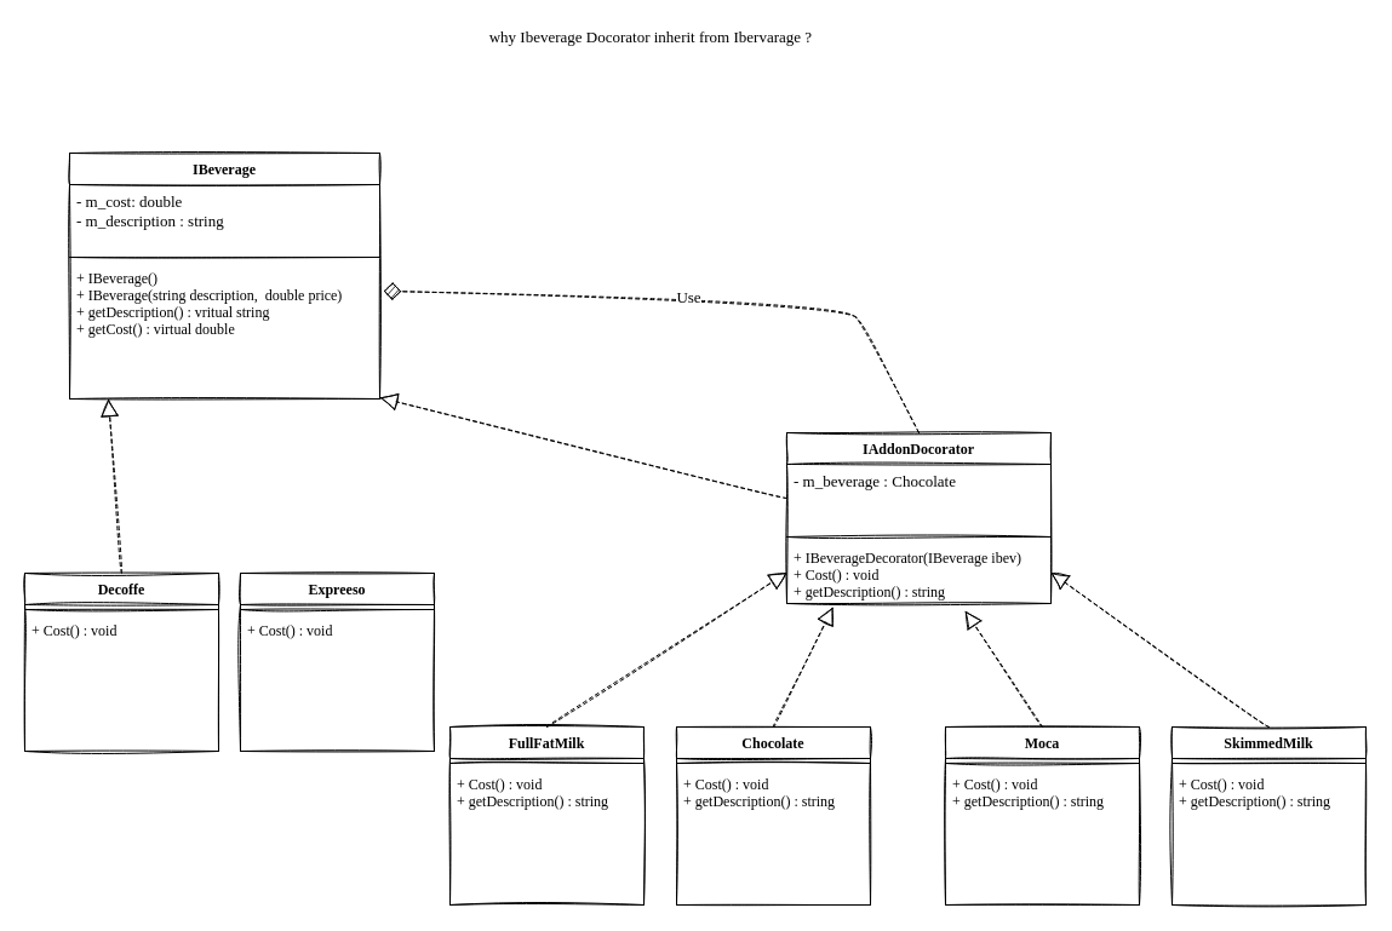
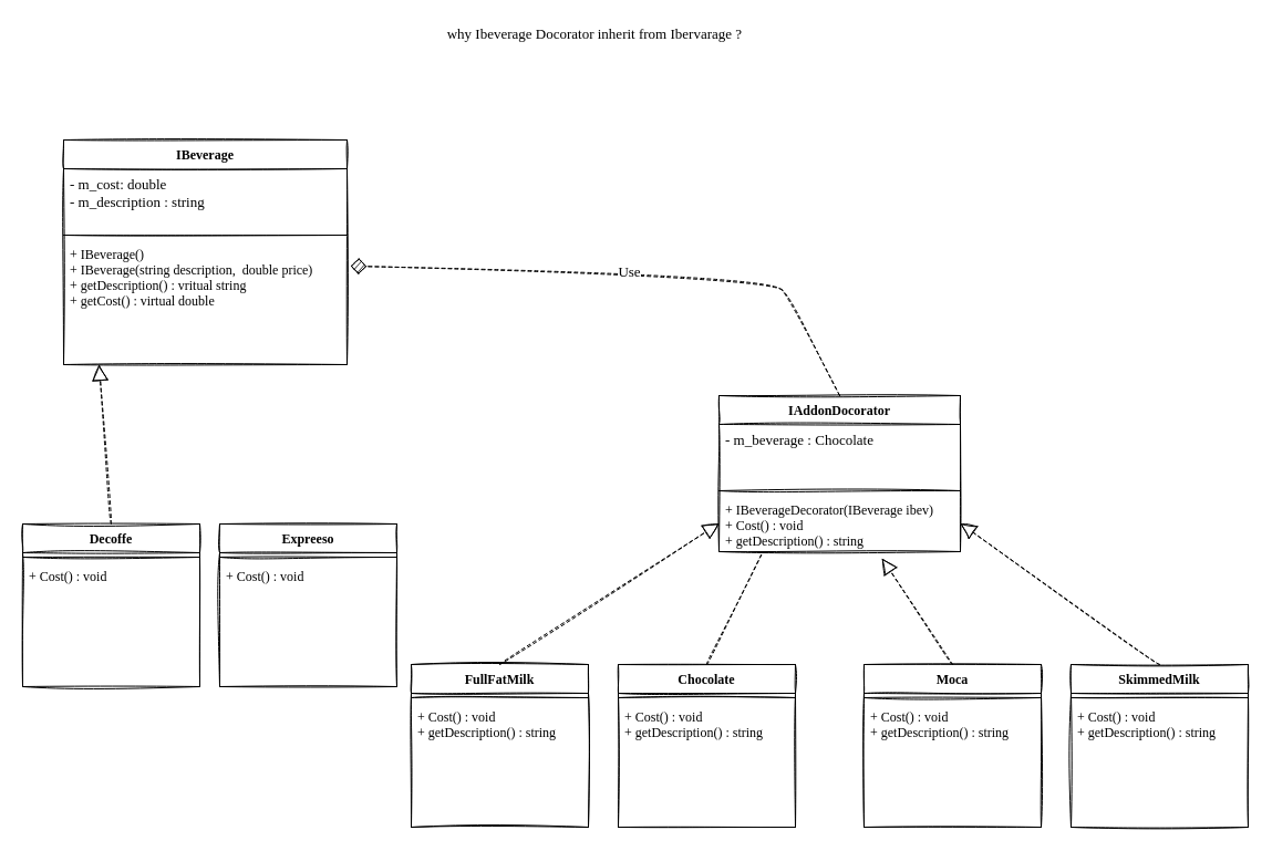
  <mxCell id="0" />
  <mxCell id="1" parent="0" />
  <mxCell id="2" value="Decoffe" style="swimlane;fontStyle=1;align=center;verticalAlign=top;childLayout=stackLayout;horizontal=1;startSize=26;horizontalStack=0;resizeParent=1;resizeParentMax=0;resizeLast=0;collapsible=1;marginBottom=0;sketch=1;hachureGap=4;fontFamily=Tahoma;fontSize=12;" vertex="1" parent="1"><mxGeometry x="20" y="473" width="160" height="147" as="geometry" /></mxCell>
  <mxCell id="3" value="" style="line;strokeWidth=1;fillColor=none;align=left;verticalAlign=middle;spacingTop=-1;spacingLeft=3;spacingRight=3;rotatable=0;labelPosition=right;points=[];portConstraint=eastwest;sketch=1;hachureGap=4;fontFamily=Architects Daughter;fontSource=https%3A%2F%2Ffonts.googleapis.com%2Fcss%3Ffamily%3DArchitects%2BDaughter;fontSize=20;" vertex="1" parent="2"><mxGeometry y="26" width="160" height="8" as="geometry" /></mxCell>
  <mxCell id="4" value="+ Cost() : void" style="text;strokeColor=none;fillColor=none;align=left;verticalAlign=top;spacingLeft=4;spacingRight=4;overflow=hidden;rotatable=0;points=[[0,0.5],[1,0.5]];portConstraint=eastwest;sketch=1;hachureGap=4;fontFamily=Tahoma;fontSize=12;" vertex="1" parent="2"><mxGeometry y="34" width="160" height="113" as="geometry" /></mxCell>
  <mxCell id="5" value="Expreeso" style="swimlane;fontStyle=1;align=center;verticalAlign=top;childLayout=stackLayout;horizontal=1;startSize=26;horizontalStack=0;resizeParent=1;resizeParentMax=0;resizeLast=0;collapsible=1;marginBottom=0;sketch=1;hachureGap=4;fontFamily=Tahoma;fontSize=12;" vertex="1" parent="1"><mxGeometry x="198" y="473" width="160" height="147" as="geometry" /></mxCell>
  <mxCell id="6" value="" style="line;strokeWidth=1;fillColor=none;align=left;verticalAlign=middle;spacingTop=-1;spacingLeft=3;spacingRight=3;rotatable=0;labelPosition=right;points=[];portConstraint=eastwest;sketch=1;hachureGap=4;fontFamily=Architects Daughter;fontSource=https%3A%2F%2Ffonts.googleapis.com%2Fcss%3Ffamily%3DArchitects%2BDaughter;fontSize=20;" vertex="1" parent="5"><mxGeometry y="26" width="160" height="8" as="geometry" /></mxCell>
  <mxCell id="7" value="+ Cost() : void" style="text;strokeColor=none;fillColor=none;align=left;verticalAlign=top;spacingLeft=4;spacingRight=4;overflow=hidden;rotatable=0;points=[[0,0.5],[1,0.5]];portConstraint=eastwest;sketch=1;hachureGap=4;fontFamily=Tahoma;fontSize=12;" vertex="1" parent="5"><mxGeometry y="34" width="160" height="113" as="geometry" /></mxCell>
  <mxCell id="8" value="IBeverage" style="swimlane;fontStyle=1;align=center;verticalAlign=top;childLayout=stackLayout;horizontal=1;startSize=26;horizontalStack=0;resizeParent=1;resizeParentMax=0;resizeLast=0;collapsible=1;marginBottom=0;sketch=1;hachureGap=4;fontFamily=Tahoma;fontSize=12;" vertex="1" parent="1"><mxGeometry x="57" y="126" width="256" height="203" as="geometry" /></mxCell>
  <mxCell id="9" value="- m_cost: double&#10;- m_description : string" style="text;strokeColor=none;fillColor=none;align=left;verticalAlign=top;spacingLeft=4;spacingRight=4;overflow=hidden;rotatable=0;points=[[0,0.5],[1,0.5]];portConstraint=eastwest;sketch=1;hachureGap=4;fontFamily=Tahoma;fontSize=13;" vertex="1" parent="8"><mxGeometry y="26" width="256" height="56" as="geometry" /></mxCell>
  <mxCell id="10" value="" style="line;strokeWidth=1;fillColor=none;align=left;verticalAlign=middle;spacingTop=-1;spacingLeft=3;spacingRight=3;rotatable=0;labelPosition=right;points=[];portConstraint=eastwest;sketch=1;hachureGap=4;fontFamily=Architects Daughter;fontSource=https%3A%2F%2Ffonts.googleapis.com%2Fcss%3Ffamily%3DArchitects%2BDaughter;fontSize=20;" vertex="1" parent="8"><mxGeometry y="82" width="256" height="8" as="geometry" /></mxCell>
  <mxCell id="11" value="+ IBeverage()&#10;+ IBeverage(string description,  double price)&#10;+ getDescription() : vritual string&#10;+ getCost() : virtual double&#10;" style="text;strokeColor=none;fillColor=none;align=left;verticalAlign=top;spacingLeft=4;spacingRight=4;overflow=hidden;rotatable=0;points=[[0,0.5],[1,0.5]];portConstraint=eastwest;sketch=1;hachureGap=4;fontFamily=Tahoma;fontSize=12;" vertex="1" parent="8"><mxGeometry y="90" width="256" height="113" as="geometry" /></mxCell>
  <mxCell id="12" value="" style="endArrow=block;dashed=1;endFill=0;endSize=12;html=1;rounded=0;sketch=1;hachureGap=4;fontFamily=Tahoma;fontSize=13;sourcePerimeterSpacing=8;targetPerimeterSpacing=8;curved=1;exitX=0.5;exitY=0;exitDx=0;exitDy=0;entryX=0.125;entryY=1;entryDx=0;entryDy=0;entryPerimeter=0;" edge="1" parent="1" source="2" target="11"><mxGeometry width="160" relative="1" as="geometry"><mxPoint x="447" y="385" as="sourcePoint" /><mxPoint x="607" y="385" as="targetPoint" /></mxGeometry></mxCell>
  <mxCell id="13" value="IAddonDocorator" style="swimlane;fontStyle=1;align=center;verticalAlign=top;childLayout=stackLayout;horizontal=1;startSize=26;horizontalStack=0;resizeParent=1;resizeParentMax=0;resizeLast=0;collapsible=1;marginBottom=0;sketch=1;hachureGap=4;fontFamily=Tahoma;fontSize=12;" vertex="1" parent="1"><mxGeometry x="649" y="357" width="218" height="141" as="geometry"><mxRectangle x="322" y="299" width="132" height="26" as="alternateBounds" /></mxGeometry></mxCell>
  <mxCell id="14" value="- m_beverage : Chocolate" style="text;strokeColor=none;fillColor=none;align=left;verticalAlign=top;spacingLeft=4;spacingRight=4;overflow=hidden;rotatable=0;points=[[0,0.5],[1,0.5]];portConstraint=eastwest;sketch=1;hachureGap=4;fontFamily=Tahoma;fontSize=13;" vertex="1" parent="13"><mxGeometry y="26" width="218" height="56" as="geometry" /></mxCell>
  <mxCell id="15" value="" style="line;strokeWidth=1;fillColor=none;align=left;verticalAlign=middle;spacingTop=-1;spacingLeft=3;spacingRight=3;rotatable=0;labelPosition=right;points=[];portConstraint=eastwest;sketch=1;hachureGap=4;fontFamily=Architects Daughter;fontSource=https%3A%2F%2Ffonts.googleapis.com%2Fcss%3Ffamily%3DArchitects%2BDaughter;fontSize=20;" vertex="1" parent="13"><mxGeometry y="82" width="218" height="8" as="geometry" /></mxCell>
  <mxCell id="16" value="+ IBeverageDecorator(IBeverage ibev)&#10;+ Cost() : void&#10;+ getDescription() : string" style="text;strokeColor=none;fillColor=none;align=left;verticalAlign=top;spacingLeft=4;spacingRight=4;overflow=hidden;rotatable=0;points=[[0,0.5],[1,0.5]];portConstraint=eastwest;sketch=1;hachureGap=4;fontFamily=Tahoma;fontSize=12;" vertex="1" parent="13"><mxGeometry y="90" width="218" height="51" as="geometry" /></mxCell>
- <mxCell id="17" value="" style="endArrow=block;dashed=1;endFill=0;endSize=12;html=1;rounded=0;sketch=1;hachureGap=4;fontFamily=Tahoma;fontSize=13;sourcePerimeterSpacing=8;targetPerimeterSpacing=8;curved=1;entryX=1;entryY=0.991;entryDx=0;entryDy=0;entryPerimeter=0;exitX=0;exitY=0.5;exitDx=0;exitDy=0;" edge="1" parent="1" source="14" target="11"><mxGeometry width="160" relative="1" as="geometry"><mxPoint x="447" y="385" as="sourcePoint" /><mxPoint x="607" y="385" as="targetPoint" /></mxGeometry></mxCell>
  <mxCell id="18" value="Use" style="endArrow=diamond;endSize=12;dashed=1;html=1;rounded=0;sketch=1;hachureGap=4;fontFamily=Tahoma;fontSize=13;sourcePerimeterSpacing=8;targetPerimeterSpacing=8;curved=1;exitX=0.5;exitY=0;exitDx=0;exitDy=0;entryX=1.013;entryY=0.212;entryDx=0;entryDy=0;entryPerimeter=0;" edge="1" parent="1" source="13" target="11"><mxGeometry width="160" relative="1" as="geometry"><mxPoint x="447" y="385" as="sourcePoint" /><mxPoint x="607" y="385" as="targetPoint" /><Array as="points"><mxPoint x="718" y="275" /><mxPoint x="694" y="248" /></Array></mxGeometry></mxCell>
  <mxCell id="19" value="FullFatMilk" style="swimlane;fontStyle=1;align=center;verticalAlign=top;childLayout=stackLayout;horizontal=1;startSize=26;horizontalStack=0;resizeParent=1;resizeParentMax=0;resizeLast=0;collapsible=1;marginBottom=0;sketch=1;hachureGap=4;fontFamily=Tahoma;fontSize=12;" vertex="1" parent="1"><mxGeometry x="371" y="600" width="160" height="147" as="geometry" /></mxCell>
  <mxCell id="20" value="" style="line;strokeWidth=1;fillColor=none;align=left;verticalAlign=middle;spacingTop=-1;spacingLeft=3;spacingRight=3;rotatable=0;labelPosition=right;points=[];portConstraint=eastwest;sketch=1;hachureGap=4;fontFamily=Architects Daughter;fontSource=https%3A%2F%2Ffonts.googleapis.com%2Fcss%3Ffamily%3DArchitects%2BDaughter;fontSize=20;" vertex="1" parent="19"><mxGeometry y="26" width="160" height="8" as="geometry" /></mxCell>
  <mxCell id="21" value="+ Cost() : void&#10;+ getDescription() : string" style="text;strokeColor=none;fillColor=none;align=left;verticalAlign=top;spacingLeft=4;spacingRight=4;overflow=hidden;rotatable=0;points=[[0,0.5],[1,0.5]];portConstraint=eastwest;sketch=1;hachureGap=4;fontFamily=Tahoma;fontSize=12;" vertex="1" parent="19"><mxGeometry y="34" width="160" height="113" as="geometry" /></mxCell>
  <mxCell id="22" value="Chocolate" style="swimlane;fontStyle=1;align=center;verticalAlign=top;childLayout=stackLayout;horizontal=1;startSize=26;horizontalStack=0;resizeParent=1;resizeParentMax=0;resizeLast=0;collapsible=1;marginBottom=0;sketch=1;hachureGap=4;fontFamily=Tahoma;fontSize=12;" vertex="1" parent="1"><mxGeometry x="558" y="600" width="160" height="147" as="geometry" /></mxCell>
  <mxCell id="23" value="" style="line;strokeWidth=1;fillColor=none;align=left;verticalAlign=middle;spacingTop=-1;spacingLeft=3;spacingRight=3;rotatable=0;labelPosition=right;points=[];portConstraint=eastwest;sketch=1;hachureGap=4;fontFamily=Architects Daughter;fontSource=https%3A%2F%2Ffonts.googleapis.com%2Fcss%3Ffamily%3DArchitects%2BDaughter;fontSize=20;" vertex="1" parent="22"><mxGeometry y="26" width="160" height="8" as="geometry" /></mxCell>
  <mxCell id="24" value="+ Cost() : void&#10;+ getDescription() : string" style="text;strokeColor=none;fillColor=none;align=left;verticalAlign=top;spacingLeft=4;spacingRight=4;overflow=hidden;rotatable=0;points=[[0,0.5],[1,0.5]];portConstraint=eastwest;sketch=1;hachureGap=4;fontFamily=Tahoma;fontSize=12;" vertex="1" parent="22"><mxGeometry y="34" width="160" height="113" as="geometry" /></mxCell>
  <mxCell id="25" value="SkimmedMilk" style="swimlane;fontStyle=1;align=center;verticalAlign=top;childLayout=stackLayout;horizontal=1;startSize=26;horizontalStack=0;resizeParent=1;resizeParentMax=0;resizeLast=0;collapsible=1;marginBottom=0;sketch=1;hachureGap=4;fontFamily=Tahoma;fontSize=12;" vertex="1" parent="1"><mxGeometry x="967" y="600" width="160" height="147" as="geometry" /></mxCell>
  <mxCell id="26" value="" style="line;strokeWidth=1;fillColor=none;align=left;verticalAlign=middle;spacingTop=-1;spacingLeft=3;spacingRight=3;rotatable=0;labelPosition=right;points=[];portConstraint=eastwest;sketch=1;hachureGap=4;fontFamily=Architects Daughter;fontSource=https%3A%2F%2Ffonts.googleapis.com%2Fcss%3Ffamily%3DArchitects%2BDaughter;fontSize=20;" vertex="1" parent="25"><mxGeometry y="26" width="160" height="8" as="geometry" /></mxCell>
  <mxCell id="27" value="+ Cost() : void&#10;+ getDescription() : string" style="text;strokeColor=none;fillColor=none;align=left;verticalAlign=top;spacingLeft=4;spacingRight=4;overflow=hidden;rotatable=0;points=[[0,0.5],[1,0.5]];portConstraint=eastwest;sketch=1;hachureGap=4;fontFamily=Tahoma;fontSize=12;" vertex="1" parent="25"><mxGeometry y="34" width="160" height="113" as="geometry" /></mxCell>
  <mxCell id="28" value="Moca" style="swimlane;fontStyle=1;align=center;verticalAlign=top;childLayout=stackLayout;horizontal=1;startSize=26;horizontalStack=0;resizeParent=1;resizeParentMax=0;resizeLast=0;collapsible=1;marginBottom=0;sketch=1;hachureGap=4;fontFamily=Tahoma;fontSize=12;" vertex="1" parent="1"><mxGeometry x="780" y="600" width="160" height="147" as="geometry" /></mxCell>
  <mxCell id="29" value="" style="line;strokeWidth=1;fillColor=none;align=left;verticalAlign=middle;spacingTop=-1;spacingLeft=3;spacingRight=3;rotatable=0;labelPosition=right;points=[];portConstraint=eastwest;sketch=1;hachureGap=4;fontFamily=Architects Daughter;fontSource=https%3A%2F%2Ffonts.googleapis.com%2Fcss%3Ffamily%3DArchitects%2BDaughter;fontSize=20;" vertex="1" parent="28"><mxGeometry y="26" width="160" height="8" as="geometry" /></mxCell>
  <mxCell id="30" value="+ Cost() : void&#10;+ getDescription() : string" style="text;strokeColor=none;fillColor=none;align=left;verticalAlign=top;spacingLeft=4;spacingRight=4;overflow=hidden;rotatable=0;points=[[0,0.5],[1,0.5]];portConstraint=eastwest;sketch=1;hachureGap=4;fontFamily=Tahoma;fontSize=12;" vertex="1" parent="28"><mxGeometry y="34" width="160" height="113" as="geometry" /></mxCell>
  <mxCell id="31" value="" style="endArrow=block;dashed=1;endFill=0;endSize=12;html=1;rounded=0;sketch=1;hachureGap=4;fontFamily=Tahoma;fontSize=13;sourcePerimeterSpacing=8;targetPerimeterSpacing=8;curved=1;exitX=0.5;exitY=0;exitDx=0;exitDy=0;entryX=0;entryY=0.5;entryDx=0;entryDy=0;" edge="1" parent="1" source="19" target="16"><mxGeometry width="160" relative="1" as="geometry"><mxPoint x="447" y="385" as="sourcePoint" /><mxPoint x="607" y="385" as="targetPoint" /></mxGeometry></mxCell>
- <mxCell id="32" value="" style="endArrow=block;dashed=1;endFill=0;endSize=12;html=1;rounded=0;sketch=1;hachureGap=4;fontFamily=Tahoma;fontSize=13;sourcePerimeterSpacing=8;targetPerimeterSpacing=8;curved=1;exitX=0.5;exitY=0;exitDx=0;exitDy=0;entryX=0.175;entryY=1.059;entryDx=0;entryDy=0;entryPerimeter=0;" edge="1" parent="1" source="22" target="16"><mxGeometry width="160" relative="1" as="geometry"><mxPoint x="447" y="385" as="sourcePoint" /><mxPoint x="607" y="385" as="targetPoint" /></mxGeometry></mxCell>
+ <mxCell id="32" value="" style="endArrow=none;dashed=1;endFill=0;endSize=12;html=1;rounded=0;sketch=1;hachureGap=4;fontFamily=Tahoma;fontSize=13;sourcePerimeterSpacing=8;targetPerimeterSpacing=8;curved=1;exitX=0.5;exitY=0;exitDx=0;exitDy=0;entryX=0.175;entryY=1.059;entryDx=0;entryDy=0;entryPerimeter=0;" edge="1" parent="1" source="22" target="16"><mxGeometry width="160" relative="1" as="geometry"><mxPoint x="447" y="385" as="sourcePoint" /><mxPoint x="607" y="385" as="targetPoint" /></mxGeometry></mxCell>
  <mxCell id="33" value="" style="endArrow=block;dashed=1;endFill=0;endSize=12;html=1;rounded=0;sketch=1;hachureGap=4;fontFamily=Tahoma;fontSize=13;sourcePerimeterSpacing=8;targetPerimeterSpacing=8;curved=1;exitX=0.5;exitY=0;exitDx=0;exitDy=0;entryX=0.675;entryY=1.118;entryDx=0;entryDy=0;entryPerimeter=0;" edge="1" parent="1" source="28" target="16"><mxGeometry width="160" relative="1" as="geometry"><mxPoint x="447" y="385" as="sourcePoint" /><mxPoint x="607" y="385" as="targetPoint" /></mxGeometry></mxCell>
  <mxCell id="34" value="" style="endArrow=block;dashed=1;endFill=0;endSize=12;html=1;rounded=0;sketch=1;hachureGap=4;fontFamily=Tahoma;fontSize=13;sourcePerimeterSpacing=8;targetPerimeterSpacing=8;curved=1;exitX=0.5;exitY=0;exitDx=0;exitDy=0;entryX=1;entryY=0.5;entryDx=0;entryDy=0;" edge="1" parent="1" source="25" target="16"><mxGeometry width="160" relative="1" as="geometry"><mxPoint x="447" y="385" as="sourcePoint" /><mxPoint x="810" y="479" as="targetPoint" /></mxGeometry></mxCell>
  <mxCell id="35" value="why Ibeverage Docorator inherit from Ibervarage ?&amp;nbsp;" style="text;html=1;align=center;verticalAlign=middle;resizable=0;points=[];autosize=1;strokeColor=none;fillColor=none;sketch=1;hachureGap=4;fontFamily=Tahoma;fontSize=13;" vertex="1" parent="1"><mxGeometry x="384" y="20" width="307" height="20" as="geometry" /></mxCell>
